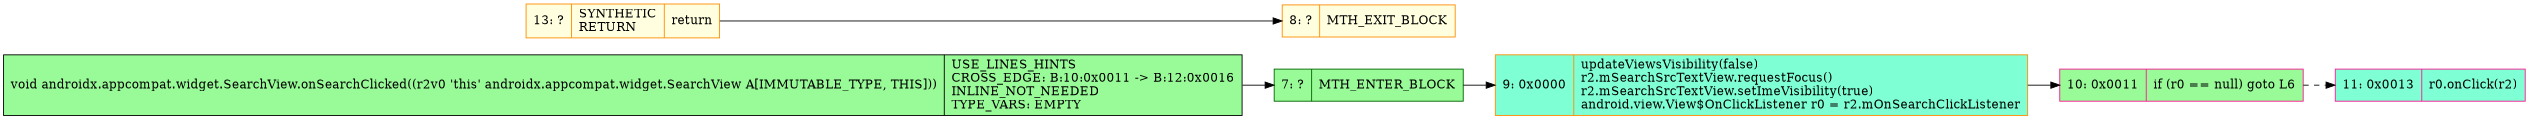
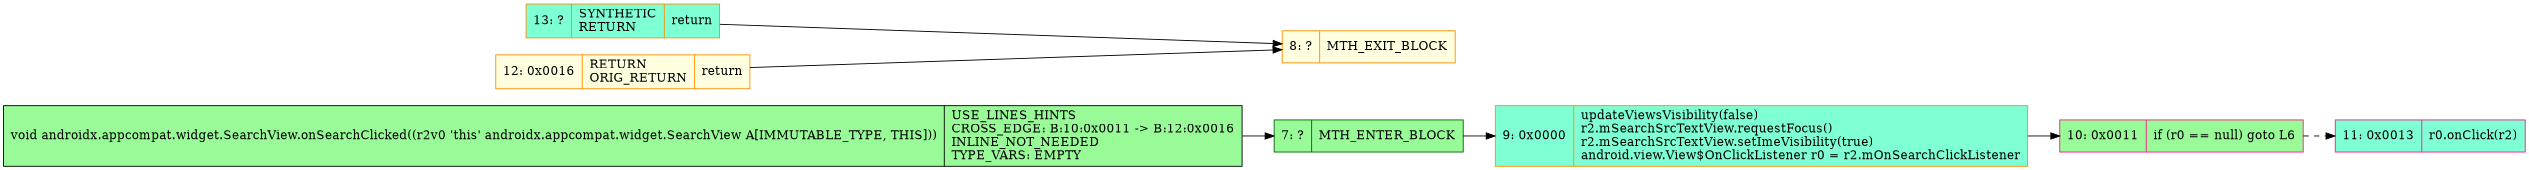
  digraph {
    rankdir=LR
    node [color=darkorange fillcolor=palegreen shape=record style=filled]
    n1 [color=darkgreen label="{7\:\ ?|MTH_ENTER_BLOCK\l}"]
    n2 [fillcolor=aquamarine label="{9\:\ 0x0000|updateViewsVisibility(false)\lr2.mSearchSrcTextView.requestFocus()\lr2.mSearchSrcTextView.setImeVisibility(true)\landroid.view.View$OnClickListener r0 = r2.mOnSearchClickListener\l}"]
    n3 [color=deeppink label="{10\:\ 0x0011|if (r0 == null) goto L6\l}"]
    n4 [color=deeppink fillcolor=aquamarine label="{11\:\ 0x0013|r0.onClick(r2)\l}"]
-   n5 [fillcolor=lightyellow label="{13\:\ ?|SYNTHETIC\lRETURN\l|return\l}"]
+   n5 [fillcolor=aquamarine label="{13\:\ ?|SYNTHETIC\lRETURN\l|return\l}"]
    n6 [fillcolor=lightyellow label="{8\:\ ?|MTH_EXIT_BLOCK\l}"]
+   n7 [fillcolor=lightyellow label="{12\:\ 0x0016|RETURN\lORIG_RETURN\l|return\l}"]
    n8 [color=black label="{void androidx.appcompat.widget.SearchView.onSearchClicked((r2v0 'this' androidx.appcompat.widget.SearchView A[IMMUTABLE_TYPE, THIS]))  | USE_LINES_HINTS\lCROSS_EDGE: B:10:0x0011 \-\> B:12:0x0016\lINLINE_NOT_NEEDED\lTYPE_VARS: EMPTY\l}"]
    n1 -> n2
    n2 -> n3
    n3 -> n4 [style=dashed]
    n5 -> n6
+   n7 -> n6
    n8 -> n1
  }
